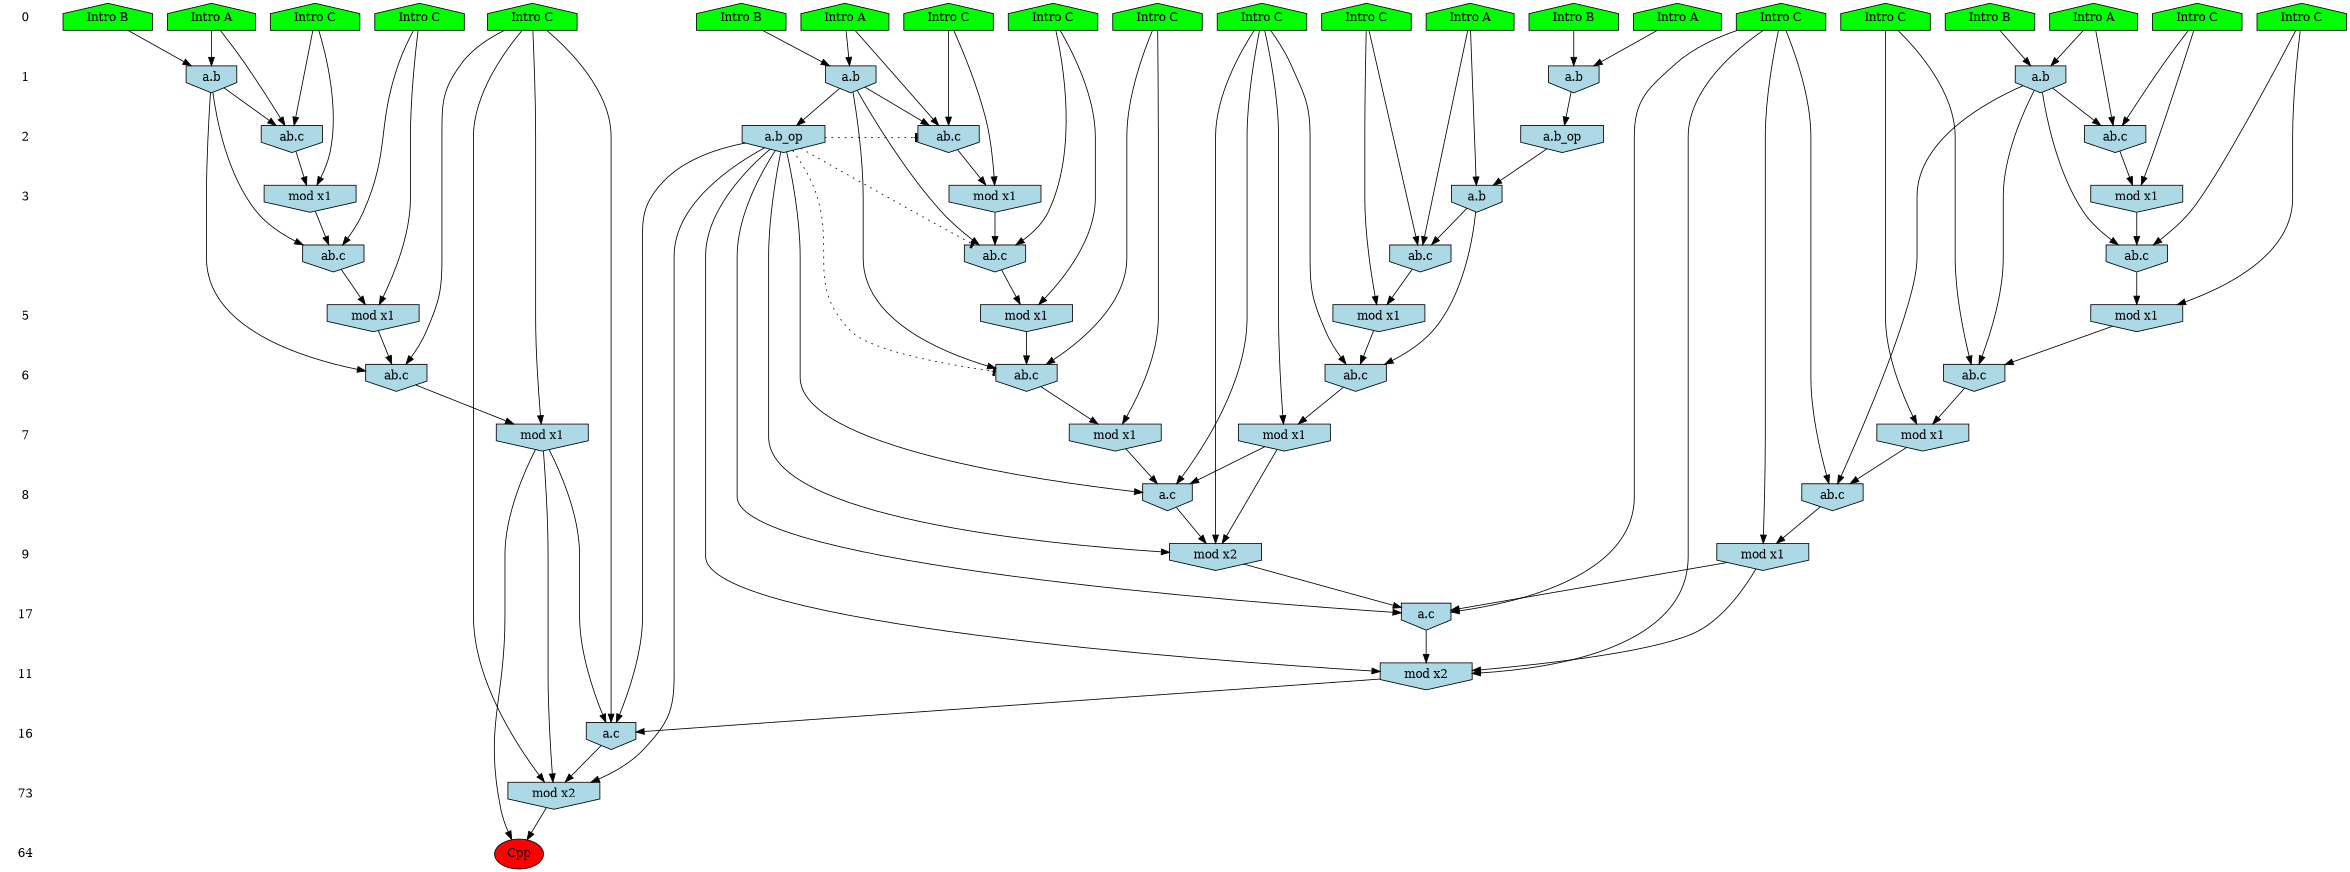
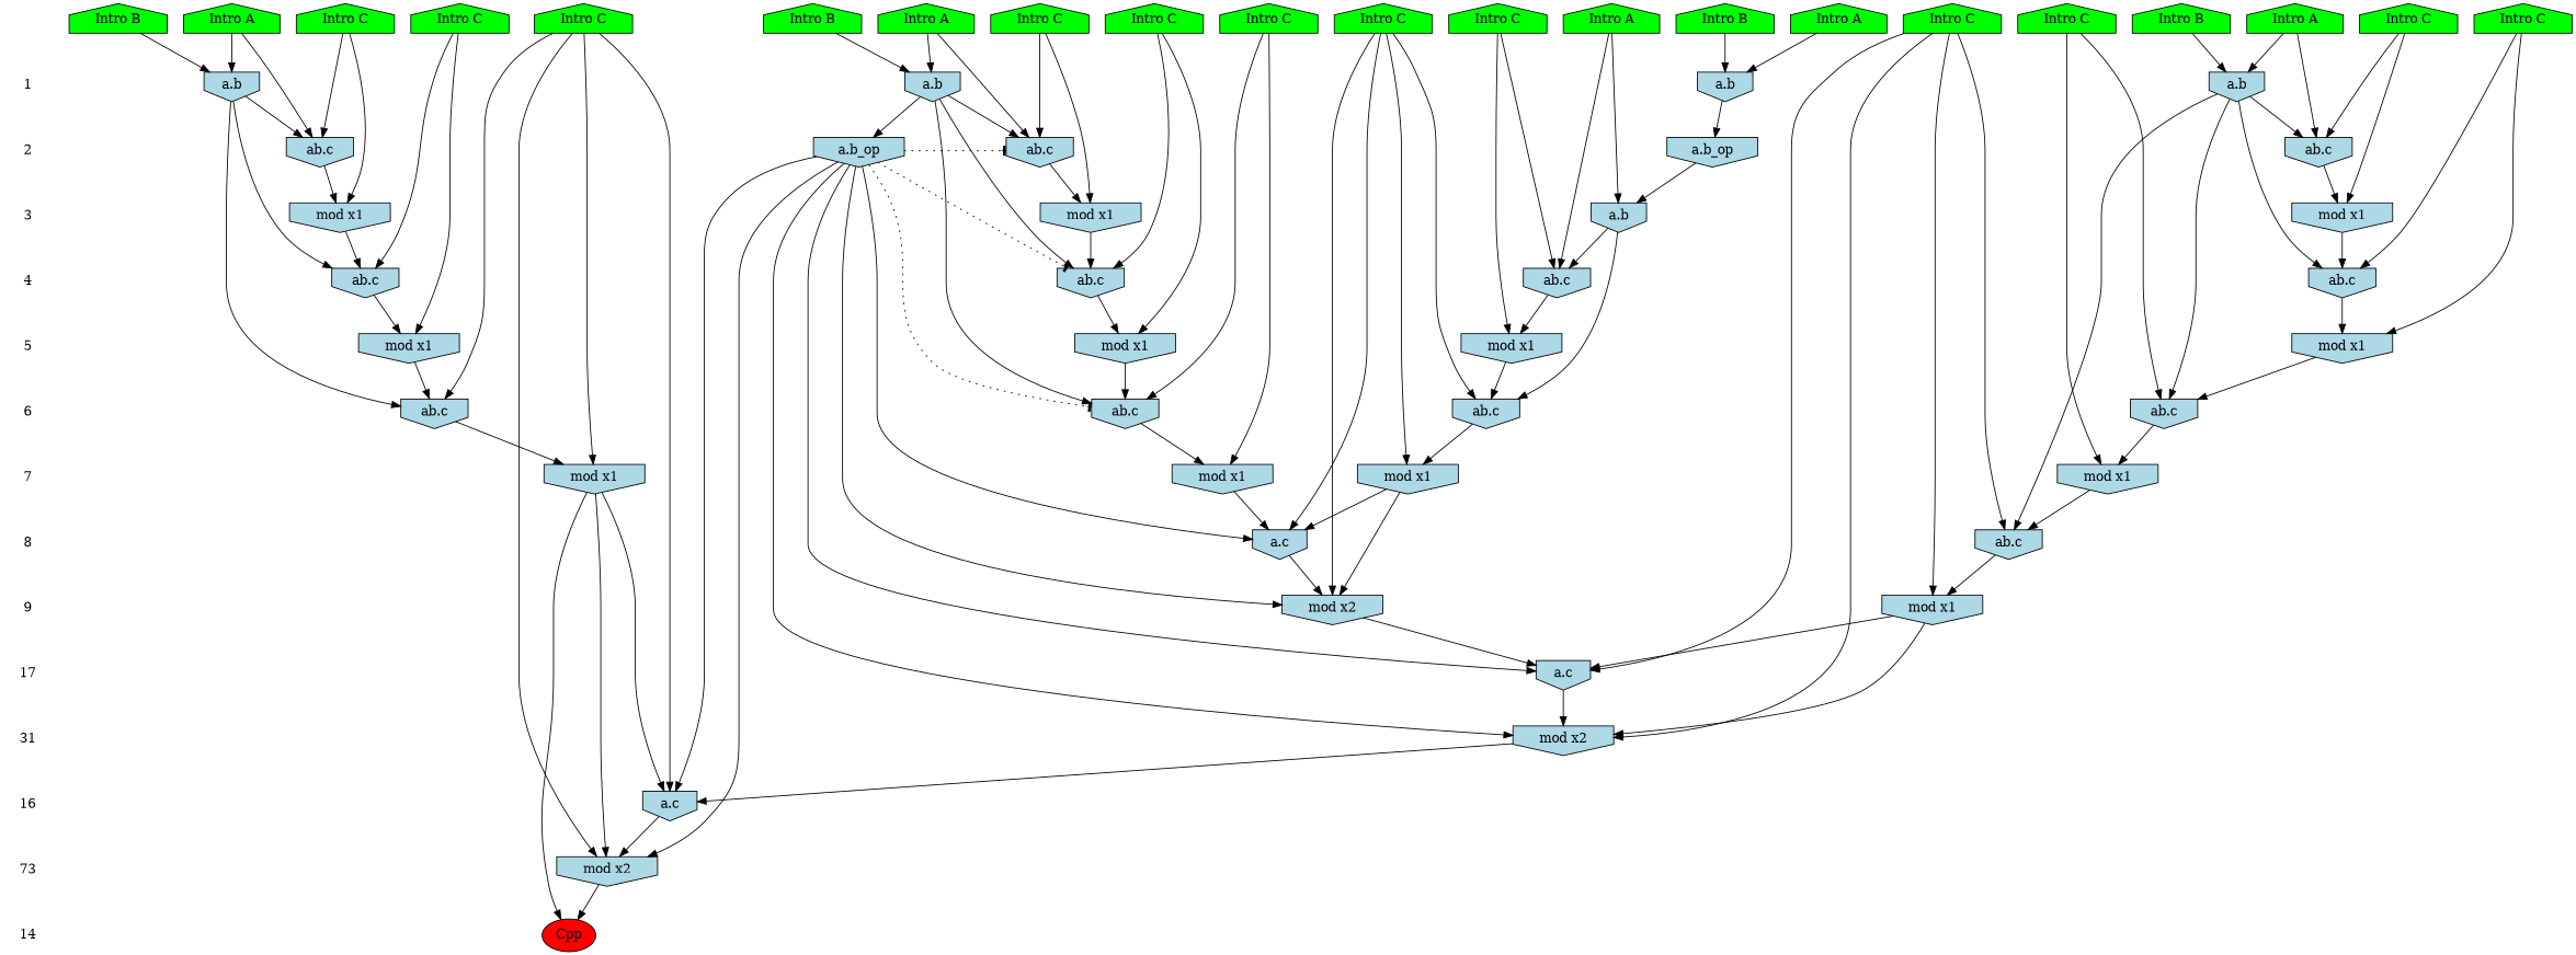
  digraph {
    ranksep=.5
    node [shape=invhouse fillcolor=lightblue style=filled]
-   0 [shape=plaintext fillcolor="" style=""]
    n2 [fillcolor=green label="Intro A" shape=house]
    n3 [fillcolor=green label="Intro A" shape=house]
    n4 [fillcolor=green label="Intro A" shape=house]
    n5 [fillcolor=green label="Intro A" shape=house]
    n6 [fillcolor=green label="Intro B" shape=house]
    n7 [fillcolor=green label="Intro B" shape=house]
    n8 [fillcolor=green label="Intro B" shape=house]
    n9 [fillcolor=green label="Intro A" shape=house]
    n10 [fillcolor=green label="Intro B" shape=house]
    n11 [fillcolor=green label="Intro C" shape=house]
    n12 [fillcolor=green label="Intro C" shape=house]
    n13 [fillcolor=green label="Intro C" shape=house]
    n14 [fillcolor=green label="Intro C" shape=house]
    n15 [fillcolor=green label="Intro C" shape=house]
    n16 [fillcolor=green label="Intro C" shape=house]
    n17 [fillcolor=green label="Intro C" shape=house]
    n18 [fillcolor=green label="Intro C" shape=house]
    n19 [fillcolor=green label="Intro C" shape=house]
    n20 [fillcolor=green label="Intro C" shape=house]
    n21 [fillcolor=green label="Intro C" shape=house]
    n22 [fillcolor=green label="Intro C" shape=house]
    1 [shape=plaintext fillcolor="" style=""]
    n24 [label="a.b"]
    n25 [label="a.b"]
    n26 [label="a.b"]
    n27 [label="a.b"]
    2 [shape=plaintext fillcolor="" style=""]
    n29 [label="a.b_op"]
    n30 [label="ab.c"]
    n31 [label="ab.c"]
    n32 [label="ab.c"]
    n33 [label="a.b_op"]
    3 [shape=plaintext fillcolor="" style=""]
    n35 [label="a.b"]
    n36 [label="mod x1"]
    n37 [label="mod x1"]
    n38 [label="mod x1"]
+   4 [shape=plaintext fillcolor="" style=""]
    n40 [label="ab.c"]
    n41 [label="ab.c"]
    n42 [label="ab.c"]
    n43 [label="ab.c"]
    5 [shape=plaintext fillcolor="" style=""]
    n45 [label="mod x1"]
    n46 [label="mod x1"]
    n47 [label="mod x1"]
    n48 [label="mod x1"]
    6 [shape=plaintext fillcolor="" style=""]
    n50 [label="ab.c"]
    n51 [label="ab.c"]
    n52 [label="ab.c"]
    n53 [label="ab.c"]
    7 [shape=plaintext fillcolor="" style=""]
    n55 [label="mod x1"]
    n56 [label="mod x1"]
    n57 [label="mod x1"]
    n58 [label="mod x1"]
    8 [shape=plaintext fillcolor="" style=""]
    n60 [label="ab.c"]
    n61 [label="a.c"]
    9 [shape=plaintext fillcolor="" style=""]
    n63 [label="mod x1"]
    n64 [label="mod x2"]
    n65 [label=17 shape=plaintext fillcolor="" style=""]
    n66 [label="a.c"]
-   11 [shape=plaintext fillcolor="" style=""]
+   11 [shape=plaintext label=31 fillcolor="" style=""]
    n68 [label="mod x2"]
    n69 [label=16 shape=plaintext fillcolor="" style=""]
    n70 [label="a.c"]
    n71 [label=73 shape=plaintext fillcolor="" style=""]
    n72 [label="mod x2"]
-   14 [shape=plaintext label=64 fillcolor="" style=""]
+   14 [shape=plaintext fillcolor="" style=""]
    n74 [fillcolor=red label=Cpp shape=""]
    subgraph sub_1 {
      rank=same
-     0
      n2
      n3
      n4
      n5
      n6
      n7
      n8
      n9
      n10
      n11
      n12
      n13
      n14
      n15
      n16
      n17
      n18
      n19
      n20
      n21
      n22
    }
    subgraph sub_2 {
      rank=same
      1
      n24
      n25
      n26
      n27
    }
    subgraph sub_3 {
      rank=same
      2
      n29
      n30
      n31
      n32
      n33
    }
    subgraph sub_4 {
      rank=same
      3
      n35
      n36
      n37
      n38
    }
    subgraph sub_5 {
      rank=same
+     4
      n40
      n41
      n42
      n43
    }
    subgraph sub_6 {
      rank=same
      5
      n45
      n46
      n47
      n48
    }
    subgraph sub_7 {
      rank=same
      6
      n50
      n51
      n52
      n53
    }
    subgraph sub_8 {
      rank=same
      7
      n55
      n56
      n57
      n58
    }
    subgraph sub_9 {
      rank=same
      8
      n60
      n61
    }
    subgraph sub_10 {
      rank=same
      9
      n63
      n64
    }
    subgraph sub_11 {
      rank=same
      n65
      n66
    }
    subgraph sub_12 {
      rank=same
      11
      n68
    }
    subgraph sub_13 {
      rank=same
      n69
      n70
    }
    subgraph sub_14 {
      rank=same
      n71
      n72
    }
    subgraph sub_15 {
      rank=same
      14
      n74
    }
-   0 -> 1 [style=invis]
    n2 -> n35
    n2 -> n40
    n3 -> n27
    n3 -> n32
    n4 -> n25
    n4 -> n31
    n5 -> n26
    n5 -> n30
    n6 -> n27
    n7 -> n25
    n8 -> n26
    n9 -> n24
    n10 -> n24
    n11 -> n41
    n11 -> n46
    n12 -> n53
    n12 -> n58
    n13 -> n51
    n13 -> n56
    n13 -> n70
    n13 -> n72
    n14 -> n31
    n14 -> n37
    n15 -> n43
    n15 -> n48
    n16 -> n50
    n16 -> n55
    n16 -> n61
    n16 -> n64
    n17 -> n42
    n17 -> n47
    n18 -> n60
    n18 -> n63
    n18 -> n66
    n18 -> n68
    n19 -> n52
    n19 -> n57
    n20 -> n30
    n20 -> n36
    n21 -> n32
    n21 -> n38
    n22 -> n40
    n22 -> n45
    1 -> 2 [style=invis]
    n24 -> n29
    n25 -> n31
    n25 -> n33
    n25 -> n42
    n25 -> n52
    n26 -> n30
    n26 -> n41
    n26 -> n51
    n27 -> n32
    n27 -> n43
    n27 -> n53
    n27 -> n60
    2 -> 3 [style=invis]
    n29 -> n35
    n30 -> n36
    n31 -> n37
    n32 -> n38
    n33 -> n31 [arrowhead=tee style=dotted]
    n33 -> n42 [arrowhead=tee style=dotted]
    n33 -> n52 [arrowhead=tee style=dotted]
    n33 -> n61
    n33 -> n64
    n33 -> n66
    n33 -> n68
    n33 -> n70
    n33 -> n72
+   3 -> 4 [style=invis]
    n35 -> n40
    n35 -> n50
    n36 -> n41
    n37 -> n42
    n38 -> n43
+   4 -> 5 [style=invis]
    n40 -> n45
    n41 -> n46
    n42 -> n47
    n43 -> n48
    5 -> 6 [style=invis]
    n45 -> n50
    n46 -> n51
    n47 -> n52
    n48 -> n53
    6 -> 7 [style=invis]
    n50 -> n55
    n51 -> n56
    n52 -> n57
    n53 -> n58
    7 -> 8 [style=invis]
    n55 -> n61
    n55 -> n64
    n56 -> n70
    n56 -> n72
    n56 -> n74
    n57 -> n61
    n58 -> n60
    8 -> 9 [style=invis]
    n60 -> n63
    n61 -> n64
    9 -> n65 [style=invis]
    n63 -> n66
    n63 -> n68
    n64 -> n66
    n65 -> 11 [style=invis]
    n66 -> n68
    11 -> n69 [style=invis]
    n68 -> n70
    n69 -> n71 [style=invis]
    n70 -> n72
    n71 -> 14 [style=invis]
    n72 -> n74
  }
